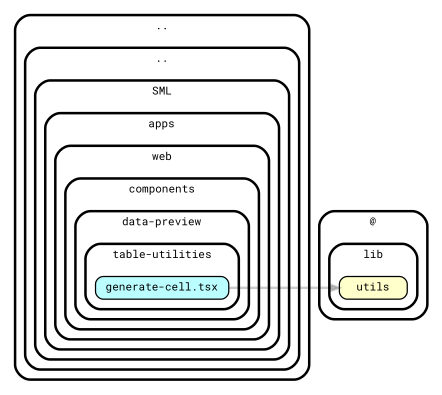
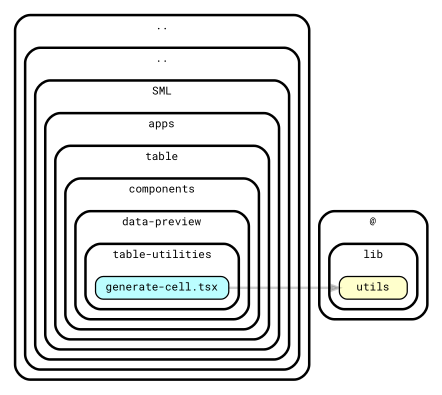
  strict digraph {
    compound=true
    fillcolor="#ffffff"
    fontname="Roboto Mono"
    fontsize=9
    nodesep=0.16
    rankdir=LR
    ranksep=0.18
    splines=true
    style="rounded,bold,filled"
    node [color=black fontcolor=black fontname="Roboto Mono" fontsize=9 shape=box style="rounded, filled"]
    n1 [fillcolor="#bbfeff" height=0.2 label=<generate-cell.tsx>]
    n2 [fillcolor="#ffffcc" height=0.2 label=<utils>]
    subgraph cluster_1 {
      label=".."
      subgraph cluster_2 {
        label=".."
        subgraph cluster_3 {
          label=SML
          subgraph cluster_4 {
            label=apps
            subgraph cluster_5 {
-             label=web
+             label=table
              subgraph cluster_6 {
                label=components
                subgraph cluster_7 {
                  label="data-preview"
                  subgraph cluster_8 {
                    label="table-utilities"
                    n1
                  }
                }
              }
            }
          }
        }
      }
    }
    subgraph cluster_9 {
      label="@"
      subgraph cluster_10 {
        label=lib
        n2
      }
    }
    n1 -> n2 [arrowhead=normal arrowsize=0.6 color="#00000033" fontname="Roboto Mono" fontsize=9 penwidth=2.0]
  }
